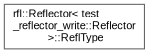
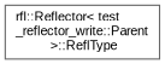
  digraph {
    rankdir=LR
    fontname="Liberation Sans"
-   n1 [color=grey40 fillcolor=white fontname="Liberation Sans" fontsize=10 height=0.2 label="rfl::Reflector\< test\l_reflector_write::Reflector\l \>::ReflType" shape=box style=filled width=0.4]
+   n1 [color=grey40 fillcolor=white fontname="Liberation Sans" fontsize=10 height=0.2 label="rfl::Reflector\< test\l_reflector_write::Parent\l \>::ReflType" shape=box style=filled width=0.4]
  }
